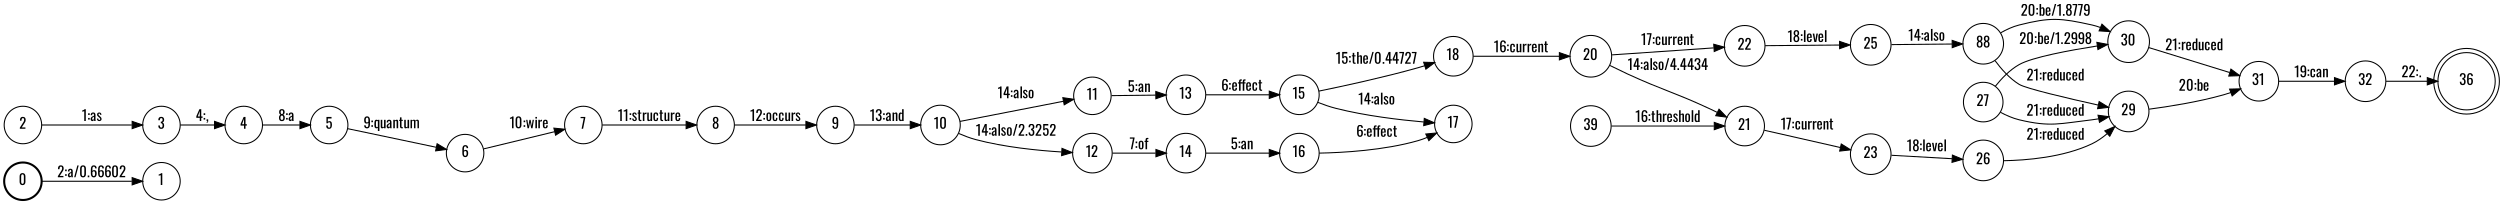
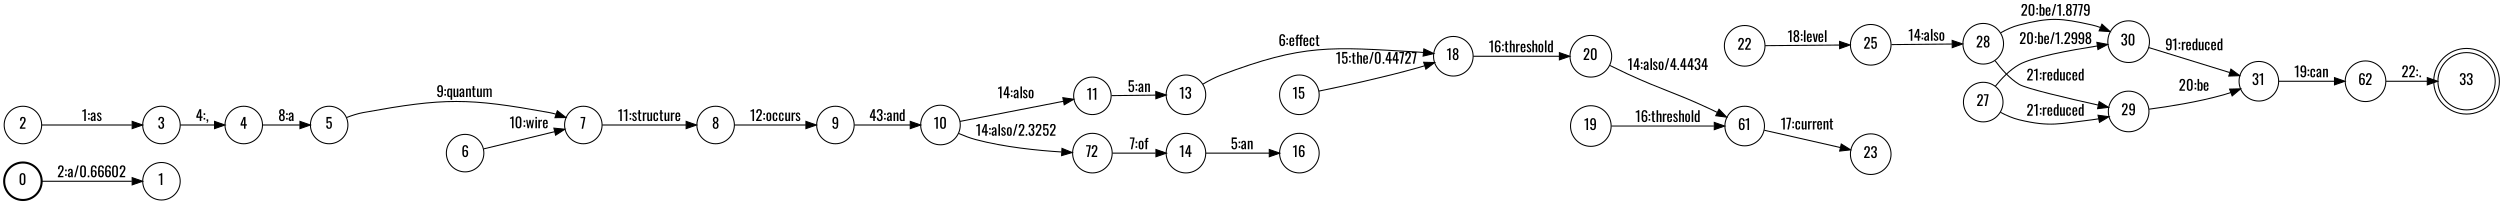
  digraph {
    fontname=Oswald
    nodesep=0.25
    rankdir=LR
    ranksep=0.4
    node [fontname=Oswald fontsize=14 shape=circle style=solid]
    edge [fontname=Oswald fontsize=14]
    n1 [label=0 style=bold]
    n2 [label=1]
    n3 [label=2]
    n4 [label=3]
    n5 [label=4]
    n6 [label=5]
    n7 [label=6]
    n8 [label=7]
    n9 [label=8]
    n10 [label=9]
    n11 [label=10]
    n12 [label=11]
-   n13 [label=12]
+   n13 [label=72]
    n14 [label=13]
    n15 [label=14]
    n16 [label=15]
    n17 [label=16]
-   n18 [label=17]
    n19 [label=18]
    n20 [label=20]
-   n21 [label=39]
-   n22 [label=21]
+   n21 [label=19]
+   n22 [label=61]
    n23 [label=22]
    n24 [label=23]
    n25 [label=25]
-   n26 [label=26]
-   n27 [label=88]
+   n27 [label=28]
    n28 [label=29]
    n29 [label=27]
    n30 [label=30]
    n31 [label=31]
-   n32 [label=32]
-   n33 [label=36 shape=doublecircle]
+   n32 [label=62]
+   n33 [label=33 shape=doublecircle]
    n1 -> n2 [label="2:a/0.66602"]
    n3 -> n4 [label="1:as"]
    n4 -> n5 [label="4:,"]
    n5 -> n6 [label="8:a"]
-   n6 -> n7 [label="9:quantum"]
+   n6 -> n8 [label="9:quantum"]
    n7 -> n8 [label="10:wire"]
    n8 -> n9 [label="11:structure"]
    n9 -> n10 [label="12:occurs"]
-   n10 -> n11 [label="13:and"]
+   n10 -> n11 [label="43:and"]
    n11 -> n12 [label="14:also"]
    n11 -> n13 [label="14:also/2.3252"]
    n12 -> n14 [label="5:an"]
    n13 -> n15 [label="7:of"]
-   n14 -> n16 [label="6:effect"]
+   n14 -> n19 [label="6:effect"]
    n15 -> n17 [label="5:an"]
-   n16 -> n18 [label="14:also"]
    n16 -> n19 [label="15:the/0.44727"]
-   n17 -> n18 [label="6:effect"]
-   n19 -> n20 [label="16:current"]
+   n19 -> n20 [label="16:threshold"]
    n20 -> n22 [label="14:also/4.4434"]
-   n20 -> n23 [label="17:current"]
    n21 -> n22 [label="16:threshold"]
    n22 -> n24 [label="17:current"]
    n23 -> n25 [label="18:level"]
-   n24 -> n26 [label="18:level"]
    n25 -> n27 [label="14:also"]
-   n26 -> n28 [label="21:reduced"]
    n27 -> n28 [label="21:reduced"]
    n27 -> n30 [label="20:be/1.8779"]
    n28 -> n31 [label="20:be"]
    n29 -> n28 [label="21:reduced"]
    n29 -> n30 [label="20:be/1.2998"]
-   n30 -> n31 [label="21:reduced"]
+   n30 -> n31 [label="91:reduced"]
    n31 -> n32 [label="19:can"]
    n32 -> n33 [label="22:."]
  }
